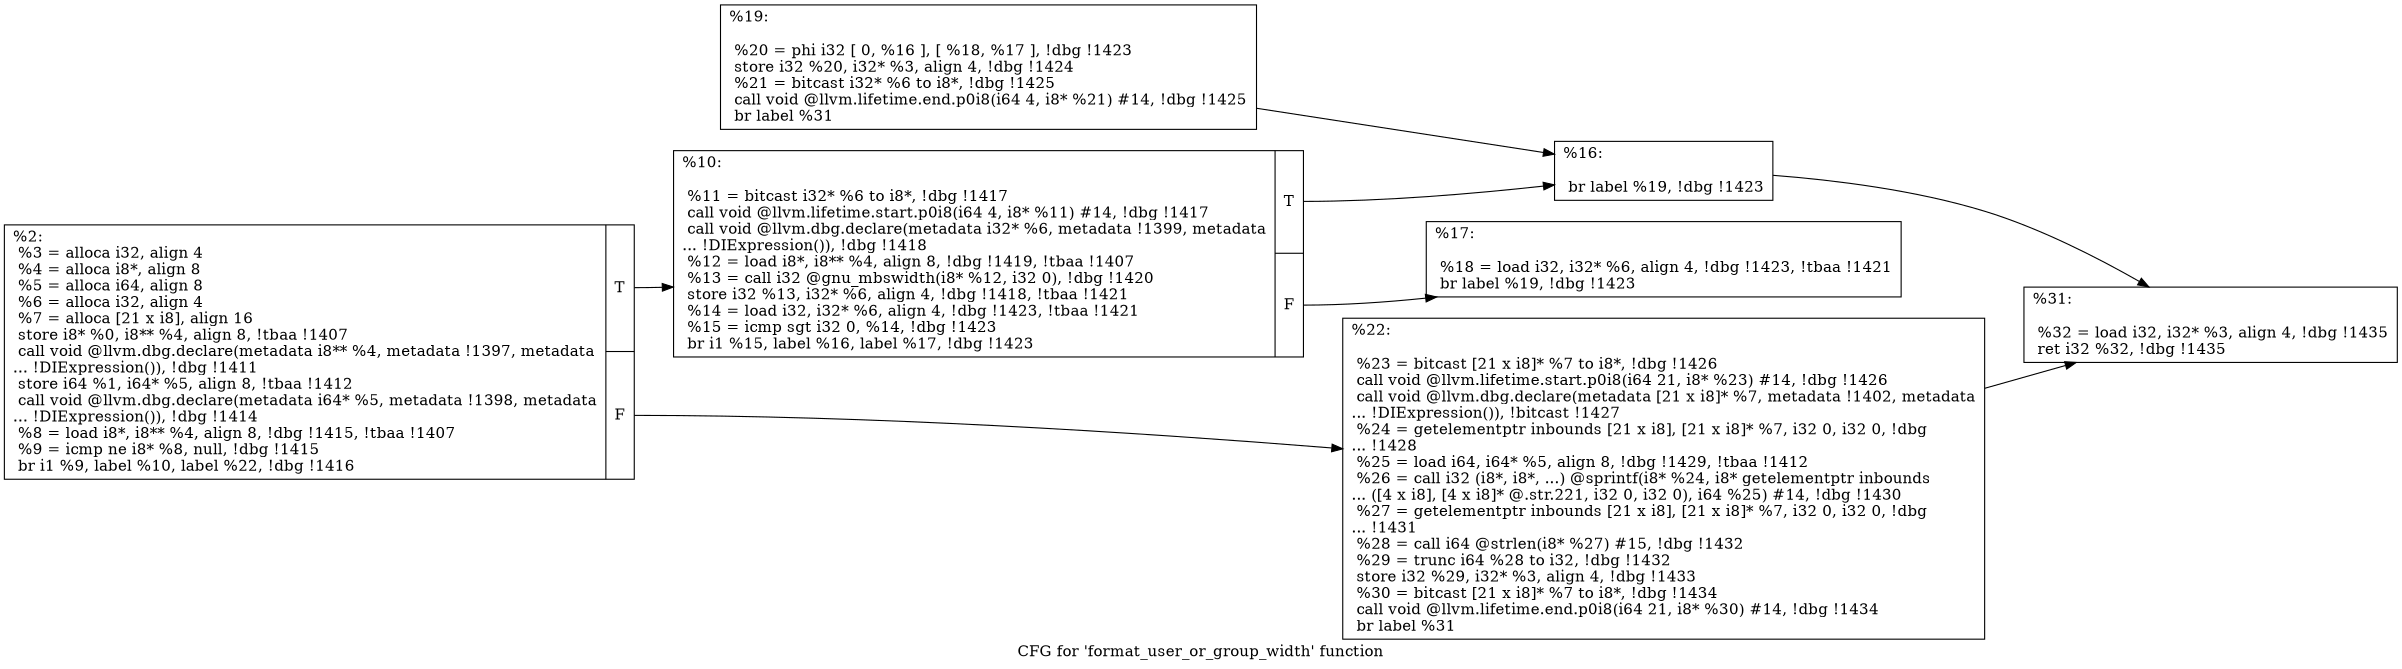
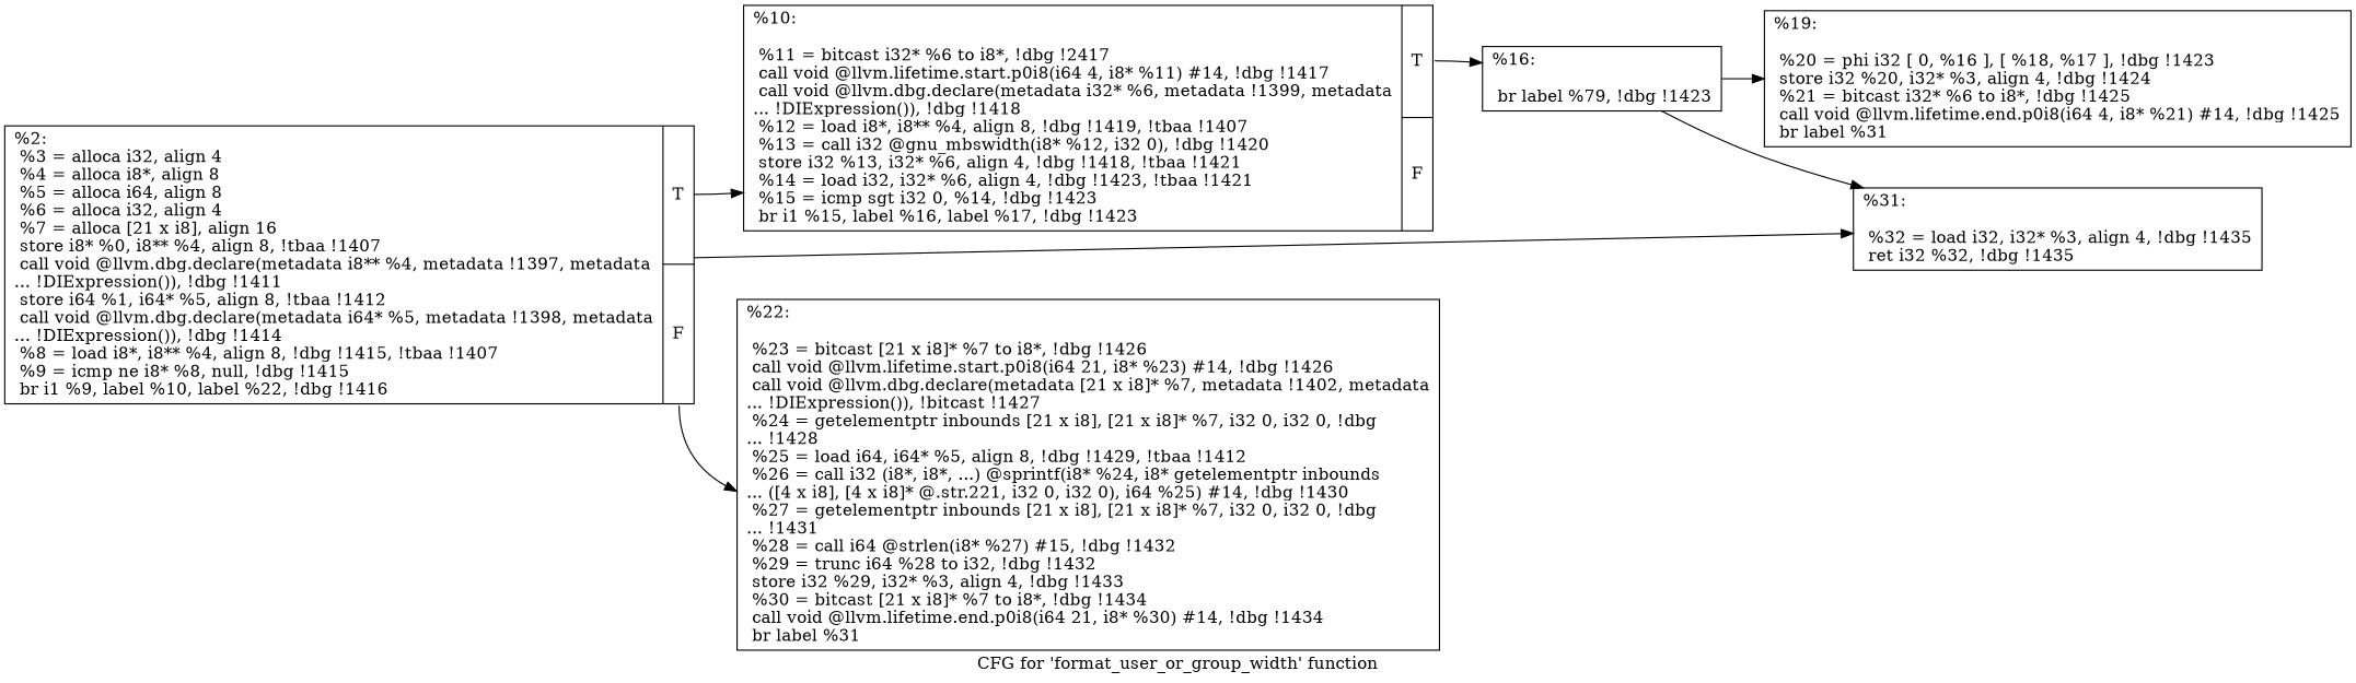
  digraph {
    label="CFG for 'format_user_or_group_width' function"
    rankdir=LR
    node [shape=record]
    n1 [label="{%2:\l  %3 = alloca i32, align 4\l  %4 = alloca i8*, align 8\l  %5 = alloca i64, align 8\l  %6 = alloca i32, align 4\l  %7 = alloca [21 x i8], align 16\l  store i8* %0, i8** %4, align 8, !tbaa !1407\l  call void @llvm.dbg.declare(metadata i8** %4, metadata !1397, metadata\l... !DIExpression()), !dbg !1411\l  store i64 %1, i64* %5, align 8, !tbaa !1412\l  call void @llvm.dbg.declare(metadata i64* %5, metadata !1398, metadata\l... !DIExpression()), !dbg !1414\l  %8 = load i8*, i8** %4, align 8, !dbg !1415, !tbaa !1407\l  %9 = icmp ne i8* %8, null, !dbg !1415\l  br i1 %9, label %10, label %22, !dbg !1416\l|{<s0>T|<s1>F}}"]
-   n2 [label="{%10:\l\l  %11 = bitcast i32* %6 to i8*, !dbg !1417\l  call void @llvm.lifetime.start.p0i8(i64 4, i8* %11) #14, !dbg !1417\l  call void @llvm.dbg.declare(metadata i32* %6, metadata !1399, metadata\l... !DIExpression()), !dbg !1418\l  %12 = load i8*, i8** %4, align 8, !dbg !1419, !tbaa !1407\l  %13 = call i32 @gnu_mbswidth(i8* %12, i32 0), !dbg !1420\l  store i32 %13, i32* %6, align 4, !dbg !1418, !tbaa !1421\l  %14 = load i32, i32* %6, align 4, !dbg !1423, !tbaa !1421\l  %15 = icmp sgt i32 0, %14, !dbg !1423\l  br i1 %15, label %16, label %17, !dbg !1423\l|{<s0>T|<s1>F}}"]
+   n2 [label="{%10:\l\l  %11 = bitcast i32* %6 to i8*, !dbg !2417\l  call void @llvm.lifetime.start.p0i8(i64 4, i8* %11) #14, !dbg !1417\l  call void @llvm.dbg.declare(metadata i32* %6, metadata !1399, metadata\l... !DIExpression()), !dbg !1418\l  %12 = load i8*, i8** %4, align 8, !dbg !1419, !tbaa !1407\l  %13 = call i32 @gnu_mbswidth(i8* %12, i32 0), !dbg !1420\l  store i32 %13, i32* %6, align 4, !dbg !1418, !tbaa !1421\l  %14 = load i32, i32* %6, align 4, !dbg !1423, !tbaa !1421\l  %15 = icmp sgt i32 0, %14, !dbg !1423\l  br i1 %15, label %16, label %17, !dbg !1423\l|{<s0>T|<s1>F}}"]
    n3 [label="{%22:\l\l  %23 = bitcast [21 x i8]* %7 to i8*, !dbg !1426\l  call void @llvm.lifetime.start.p0i8(i64 21, i8* %23) #14, !dbg !1426\l  call void @llvm.dbg.declare(metadata [21 x i8]* %7, metadata !1402, metadata\l... !DIExpression()), !bitcast !1427\l  %24 = getelementptr inbounds [21 x i8], [21 x i8]* %7, i32 0, i32 0, !dbg\l... !1428\l  %25 = load i64, i64* %5, align 8, !dbg !1429, !tbaa !1412\l  %26 = call i32 (i8*, i8*, ...) @sprintf(i8* %24, i8* getelementptr inbounds\l... ([4 x i8], [4 x i8]* @.str.221, i32 0, i32 0), i64 %25) #14, !dbg !1430\l  %27 = getelementptr inbounds [21 x i8], [21 x i8]* %7, i32 0, i32 0, !dbg\l... !1431\l  %28 = call i64 @strlen(i8* %27) #15, !dbg !1432\l  %29 = trunc i64 %28 to i32, !dbg !1432\l  store i32 %29, i32* %3, align 4, !dbg !1433\l  %30 = bitcast [21 x i8]* %7 to i8*, !dbg !1434\l  call void @llvm.lifetime.end.p0i8(i64 21, i8* %30) #14, !dbg !1434\l  br label %31\l}"]
-   n4 [label="{%16:\l\l  br label %19, !dbg !1423\l}"]
-   n5 [label="{%17:\l\l  %18 = load i32, i32* %6, align 4, !dbg !1423, !tbaa !1421\l  br label %19, !dbg !1423\l}"]
+   n4 [label="{%16:\l\l  br label %79, !dbg !1423\l}"]
    n6 [label="{%31:\l\l  %32 = load i32, i32* %3, align 4, !dbg !1435\l  ret i32 %32, !dbg !1435\l}"]
    n7 [label="{%19:\l\l  %20 = phi i32 [ 0, %16 ], [ %18, %17 ], !dbg !1423\l  store i32 %20, i32* %3, align 4, !dbg !1424\l  %21 = bitcast i32* %6 to i8*, !dbg !1425\l  call void @llvm.lifetime.end.p0i8(i64 4, i8* %21) #14, !dbg !1425\l  br label %31\l}"]
    n1 -> n2 [tailport=s0]
    n1 -> n3 [tailport=s1]
    n2 -> n4 [tailport=s0]
-   n2 -> n5 [tailport=s1]
-   n3 -> n6
+   n1 -> n6
    n4 -> n6
-   n7 -> n4
+   n4 -> n7
  }
